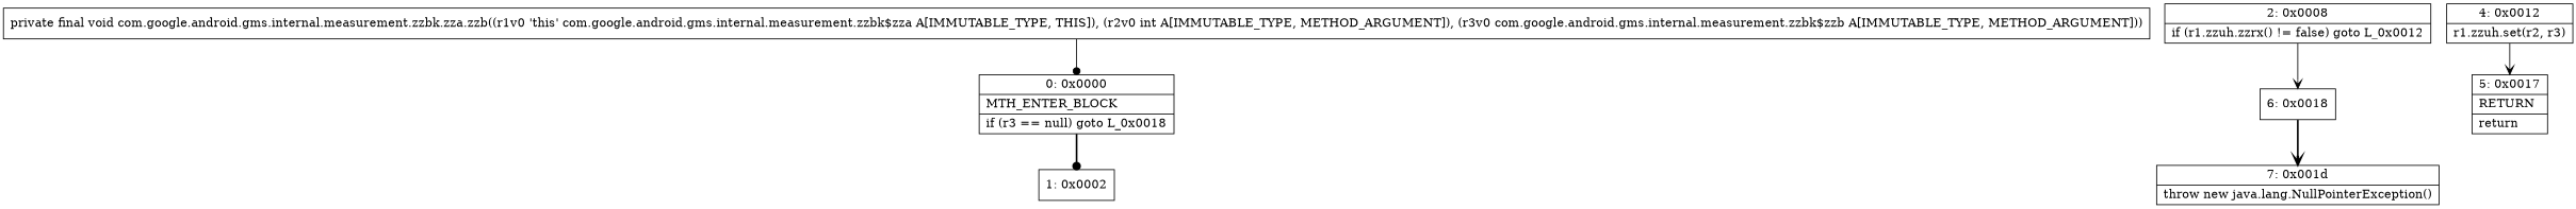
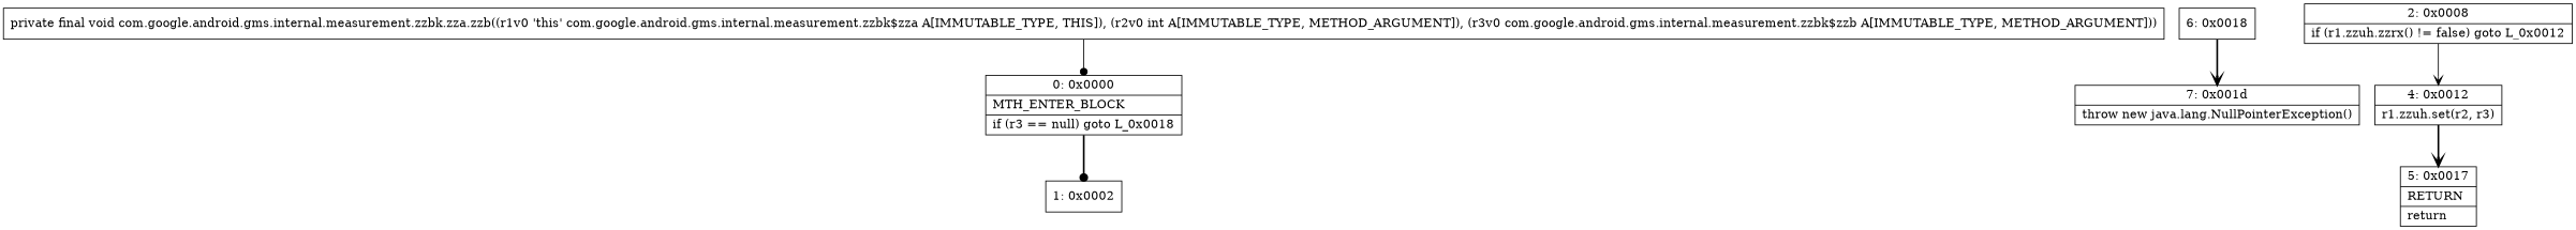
  digraph {
    node [shape=record]
    edge [arrowhead=vee style=solid]
    n1 [label="{0\:\ 0x0000|MTH_ENTER_BLOCK\l|if (r3 == null) goto L_0x0018\l}"]
    n2 [label="{1\:\ 0x0002}"]
    n3 [label="{6\:\ 0x0018}"]
    n4 [label="{7\:\ 0x001d|throw new java.lang.NullPointerException()\l}"]
    n5 [label="{2\:\ 0x0008|if (r1.zzuh.zzrx() != false) goto L_0x0012\l}"]
    n6 [label="{4\:\ 0x0012|r1.zzuh.set(r2, r3)\l}"]
    n7 [label="{5\:\ 0x0017|RETURN\l|return\l}"]
    n8 [label="{private final void com.google.android.gms.internal.measurement.zzbk.zza.zzb((r1v0 'this' com.google.android.gms.internal.measurement.zzbk$zza A[IMMUTABLE_TYPE, THIS]), (r2v0 int A[IMMUTABLE_TYPE, METHOD_ARGUMENT]), (r3v0 com.google.android.gms.internal.measurement.zzbk$zzb A[IMMUTABLE_TYPE, METHOD_ARGUMENT])) }"]
    n1 -> n2 [arrowhead=dot style=bold]
    n3 -> n4 [style=bold]
-   n5 -> n3
-   n6 -> n7
+   n5 -> n6
+   n6 -> n7 [style=bold]
    n8 -> n1 [arrowhead=dot]
  }
